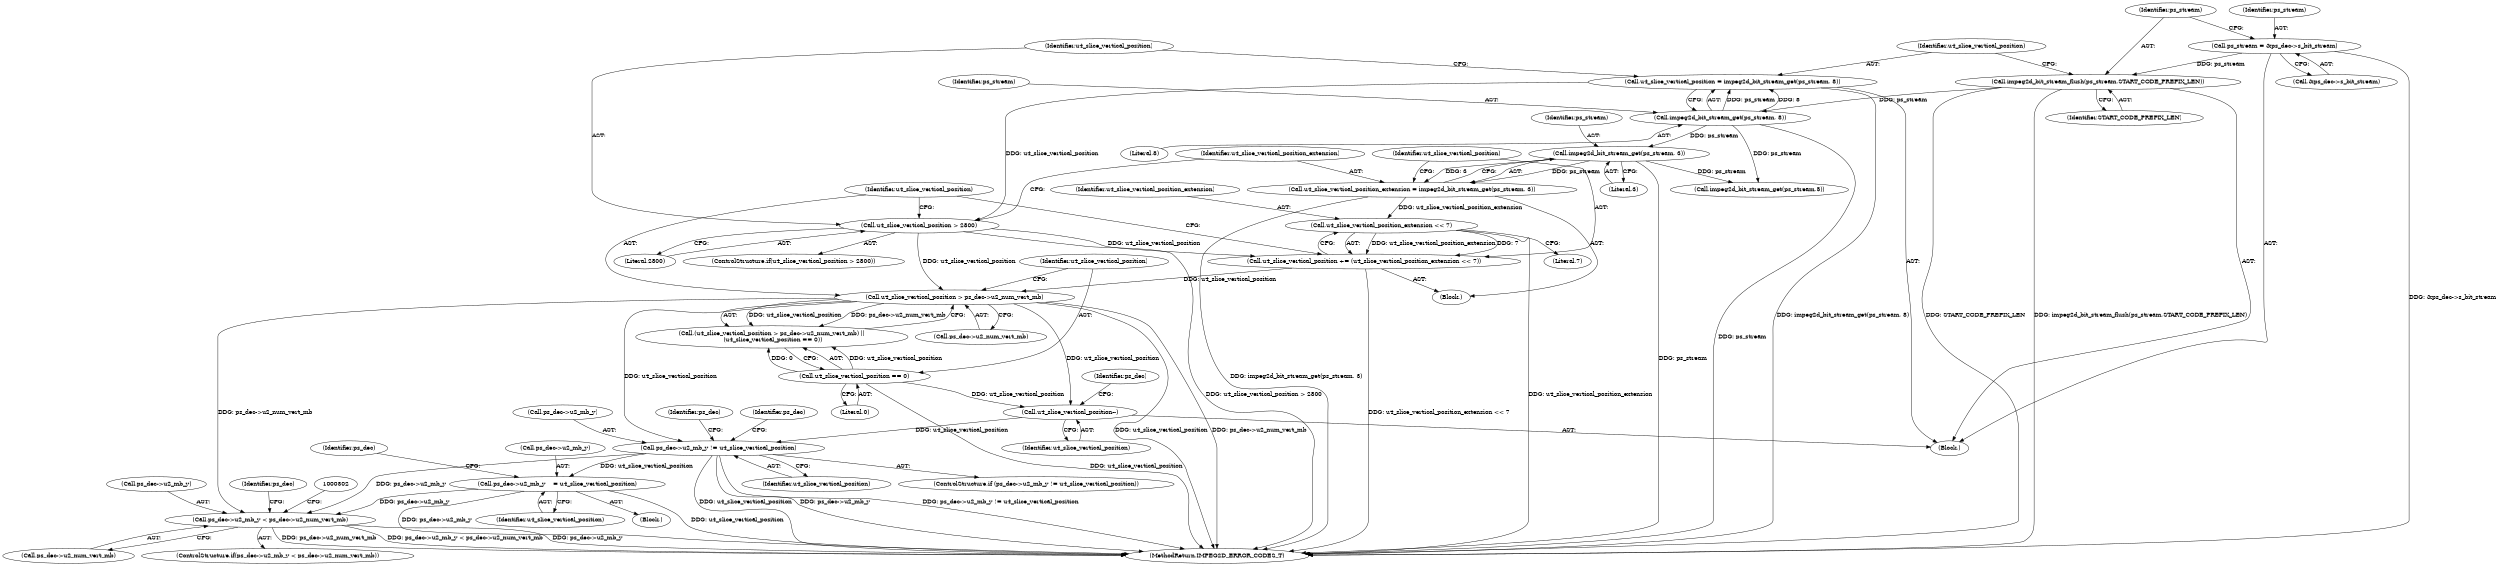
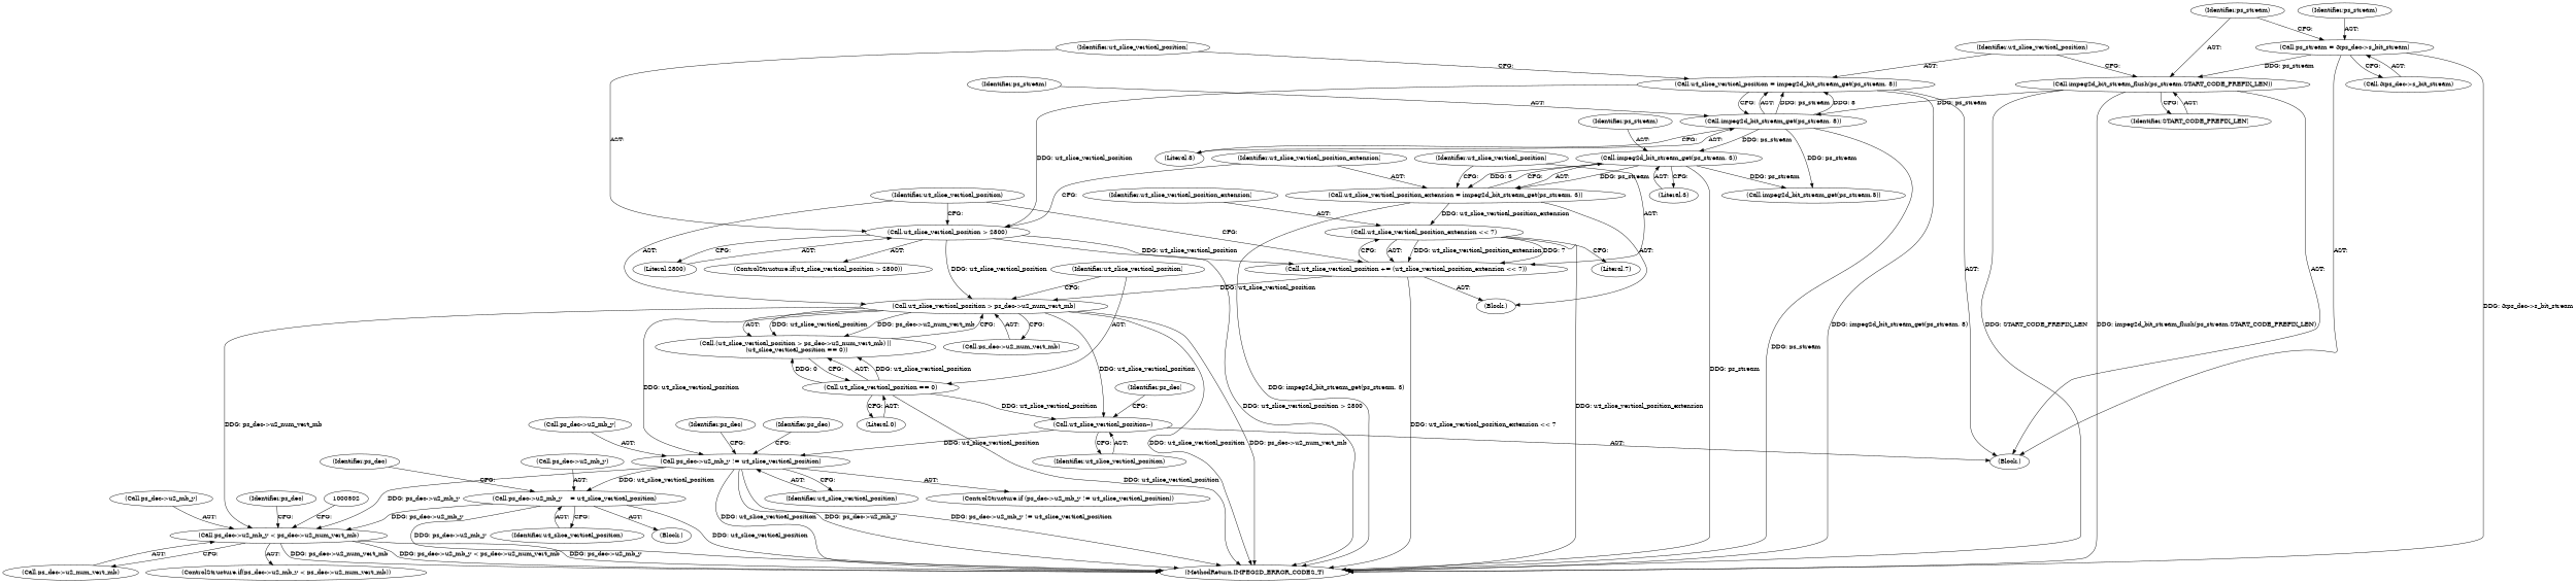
  digraph {
    fontname="DejaVu Serif"
    node [fontname="DejaVu Serif"]
    edge [fontname="DejaVu Serif"]
    n1 [label="(Call,ps_dec->u2_mb_y < ps_dec->u2_num_vert_mb)"]
    n2 [label="(Call,ps_dec->u2_num_vert_mb)"]
    n3 [label="(ControlStructure,if(ps_dec->u2_mb_y < ps_dec->u2_num_vert_mb))"]
    n4 [label="(MethodReturn,IMPEG2D_ERROR_CODES_T)"]
    n5 [label="(Call,ps_dec->u2_mb_y    = u4_slice_vertical_position)"]
    n6 [label="(Identifier,u4_slice_vertical_position)"]
    n7 [label="(Block,)"]
    n8 [label="(Call,ps_dec->u2_mb_y != u4_slice_vertical_position)"]
    n9 [label="(ControlStructure,if (ps_dec->u2_mb_y != u4_slice_vertical_position))"]
    n10 [label="(Identifier,u4_slice_vertical_position)"]
    n11 [label="(Call,u4_slice_vertical_position--)"]
    n12 [label="(Block,)"]
    n13 [label="(Identifier,u4_slice_vertical_position)"]
    n14 [label="(Call,u4_slice_vertical_position > ps_dec->u2_num_vert_mb)"]
    n15 [label="(Call,(u4_slice_vertical_position > ps_dec->u2_num_vert_mb) ||\n (u4_slice_vertical_position == 0))"]
    n16 [label="(Call,ps_dec->u2_num_vert_mb)"]
    n17 [label="(Call,u4_slice_vertical_position == 0)"]
    n18 [label="(Literal,0)"]
    n19 [label="(Call,u4_slice_vertical_position += (u4_slice_vertical_position_extension << 7))"]
    n20 [label="(Call,u4_slice_vertical_position_extension << 7)"]
    n21 [label="(Block,)"]
    n22 [label="(Literal,7)"]
    n23 [label="(Call,u4_slice_vertical_position_extension = impeg2d_bit_stream_get(ps_stream, 3))"]
    n24 [label="(Call,impeg2d_bit_stream_get(ps_stream, 3))"]
    n25 [label="(Call,impeg2d_bit_stream_get(ps_stream,5))"]
    n26 [label="(Literal,3)"]
    n27 [label="(Call,impeg2d_bit_stream_get(ps_stream, 8))"]
    n28 [label="(Call,u4_slice_vertical_position = impeg2d_bit_stream_get(ps_stream, 8))"]
    n29 [label="(Literal,8)"]
    n30 [label="(Call,u4_slice_vertical_position > 2800)"]
    n31 [label="(Call,impeg2d_bit_stream_flush(ps_stream,START_CODE_PREFIX_LEN))"]
    n32 [label="(Identifier,START_CODE_PREFIX_LEN)"]
    n33 [label="(Call,ps_stream = &ps_dec->s_bit_stream)"]
    n34 [label="(Call,&ps_dec->s_bit_stream)"]
    n35 [label="(ControlStructure,if(u4_slice_vertical_position > 2800))"]
    n36 [label="(Literal,2800)"]
    n37 [label="(Call,ps_dec->u2_mb_y)"]
    n38 [label="(Identifier,ps_stream)"]
    n39 [label="(Identifier,ps_stream)"]
    n40 [label="(Identifier,u4_slice_vertical_position)"]
    n41 [label="(Identifier,u4_slice_vertical_position)"]
    n42 [label="(Identifier,ps_dec)"]
    n43 [label="(Identifier,ps_dec)"]
    n44 [label="(Identifier,u4_slice_vertical_position)"]
    n45 [label="(Identifier,u4_slice_vertical_position_extension)"]
    n46 [label="(Identifier,ps_dec)"]
    n47 [label="(Identifier,u4_slice_vertical_position)"]
    n48 [label="(Identifier,ps_stream)"]
    n49 [label="(Identifier,u4_slice_vertical_position_extension)"]
    n50 [label="(Call,ps_dec->u2_mb_y)"]
    n51 [label="(Identifier,ps_stream)"]
    n52 [label="(Identifier,ps_dec)"]
    n53 [label="(Identifier,u4_slice_vertical_position)"]
    n54 [label="(Call,ps_dec->u2_mb_y)"]
    n55 [label="(Identifier,ps_dec)"]
    1000302
    n1 -> n2 [label="CFG: "]
    n1 -> n3 [label="AST: "]
    n1 -> n4 [label="DDG: ps_dec->u2_mb_y < ps_dec->u2_num_vert_mb"]
    n1 -> n4 [label="DDG: ps_dec->u2_mb_y"]
    n1 -> n4 [label="DDG: ps_dec->u2_num_vert_mb"]
    n2 -> n1 [label="AST: "]
    n5 -> n1 [label="DDG: ps_dec->u2_mb_y"]
    n5 -> n4 [label="DDG: u4_slice_vertical_position"]
    n5 -> n4 [label="DDG: ps_dec->u2_mb_y"]
    n5 -> n6 [label="CFG: "]
    n5 -> n7 [label="AST: "]
    n6 -> n5 [label="AST: "]
    n8 -> n1 [label="DDG: ps_dec->u2_mb_y"]
    n8 -> n4 [label="DDG: ps_dec->u2_mb_y != u4_slice_vertical_position"]
    n8 -> n4 [label="DDG: u4_slice_vertical_position"]
    n8 -> n4 [label="DDG: ps_dec->u2_mb_y"]
    n8 -> n5 [label="DDG: u4_slice_vertical_position"]
    n8 -> n9 [label="AST: "]
    n8 -> n10 [label="CFG: "]
    n10 -> n8 [label="AST: "]
    n11 -> n8 [label="DDG: u4_slice_vertical_position"]
    n11 -> n12 [label="AST: "]
    n11 -> n13 [label="CFG: "]
    n13 -> n11 [label="AST: "]
    n14 -> n1 [label="DDG: ps_dec->u2_num_vert_mb"]
    n14 -> n4 [label="DDG: u4_slice_vertical_position"]
    n14 -> n4 [label="DDG: ps_dec->u2_num_vert_mb"]
    n14 -> n8 [label="DDG: u4_slice_vertical_position"]
    n14 -> n11 [label="DDG: u4_slice_vertical_position"]
    n14 -> n15 [label="AST: "]
    n14 -> n15 [label="DDG: u4_slice_vertical_position"]
    n14 -> n15 [label="DDG: ps_dec->u2_num_vert_mb"]
    n14 -> n16 [label="CFG: "]
    n15 -> n14 [label="CFG: "]
    n15 -> n17 [label="CFG: "]
    n16 -> n14 [label="AST: "]
    n17 -> n4 [label="DDG: u4_slice_vertical_position"]
    n17 -> n11 [label="DDG: u4_slice_vertical_position"]
    n17 -> n15 [label="AST: "]
    n17 -> n15 [label="DDG: u4_slice_vertical_position"]
    n17 -> n15 [label="DDG: 0"]
    n17 -> n18 [label="CFG: "]
    n18 -> n17 [label="AST: "]
    n19 -> n4 [label="DDG: u4_slice_vertical_position_extension << 7"]
    n19 -> n14 [label="DDG: u4_slice_vertical_position"]
    n19 -> n20 [label="CFG: "]
    n19 -> n21 [label="AST: "]
    n20 -> n4 [label="DDG: u4_slice_vertical_position_extension"]
    n20 -> n19 [label="AST: "]
    n20 -> n19 [label="DDG: u4_slice_vertical_position_extension"]
    n20 -> n19 [label="DDG: 7"]
    n20 -> n22 [label="CFG: "]
    n23 -> n4 [label="DDG: impeg2d_bit_stream_get(ps_stream, 3)"]
    n23 -> n20 [label="DDG: u4_slice_vertical_position_extension"]
    n23 -> n21 [label="AST: "]
    n23 -> n24 [label="CFG: "]
    n24 -> n4 [label="DDG: ps_stream"]
    n24 -> n23 [label="AST: "]
    n24 -> n23 [label="DDG: ps_stream"]
    n24 -> n23 [label="DDG: 3"]
    n24 -> n25 [label="DDG: ps_stream"]
    n24 -> n26 [label="CFG: "]
    n26 -> n24 [label="AST: "]
    n27 -> n4 [label="DDG: ps_stream"]
    n27 -> n24 [label="DDG: ps_stream"]
    n27 -> n25 [label="DDG: ps_stream"]
    n27 -> n28 [label="AST: "]
    n27 -> n28 [label="DDG: ps_stream"]
    n27 -> n28 [label="DDG: 8"]
+   n27 -> n29 [label="CFG: "]
    n28 -> n4 [label="DDG: impeg2d_bit_stream_get(ps_stream, 8)"]
    n28 -> n12 [label="AST: "]
    n28 -> n27 [label="CFG: "]
    n28 -> n30 [label="DDG: u4_slice_vertical_position"]
    n29 -> n27 [label="AST: "]
    n30 -> n4 [label="DDG: u4_slice_vertical_position > 2800"]
    n30 -> n14 [label="DDG: u4_slice_vertical_position"]
    n30 -> n19 [label="DDG: u4_slice_vertical_position"]
    n30 -> n35 [label="AST: "]
    n30 -> n36 [label="CFG: "]
    n31 -> n4 [label="DDG: impeg2d_bit_stream_flush(ps_stream,START_CODE_PREFIX_LEN)"]
    n31 -> n4 [label="DDG: START_CODE_PREFIX_LEN"]
    n31 -> n12 [label="AST: "]
    n31 -> n27 [label="DDG: ps_stream"]
    n31 -> n32 [label="CFG: "]
    n32 -> n31 [label="AST: "]
    n33 -> n4 [label="DDG: &ps_dec->s_bit_stream"]
    n33 -> n12 [label="AST: "]
    n33 -> n31 [label="DDG: ps_stream"]
    n33 -> n34 [label="CFG: "]
    n34 -> n33 [label="AST: "]
    n36 -> n30 [label="AST: "]
    n37 -> n1 [label="AST: "]
    n38 -> n27 [label="AST: "]
    n39 -> n33 [label="AST: "]
    n40 -> n28 [label="AST: "]
    n40 -> n31 [label="CFG: "]
    n41 -> n28 [label="CFG: "]
    n41 -> n30 [label="AST: "]
    n42 -> n8 [label="CFG: "]
    n43 -> n8 [label="CFG: "]
    n44 -> n14 [label="CFG: "]
    n44 -> n17 [label="AST: "]
    n45 -> n23 [label="AST: "]
    n45 -> n30 [label="CFG: "]
    n46 -> n1 [label="CFG: "]
    n47 -> n14 [label="AST: "]
    n47 -> n19 [label="CFG: "]
    n47 -> n30 [label="CFG: "]
    n48 -> n24 [label="AST: "]
    n49 -> n20 [label="AST: "]
    n50 -> n5 [label="AST: "]
    n51 -> n31 [label="AST: "]
    n51 -> n33 [label="CFG: "]
    n52 -> n11 [label="CFG: "]
    n53 -> n19 [label="AST: "]
    n53 -> n23 [label="CFG: "]
    n54 -> n8 [label="AST: "]
    n55 -> n5 [label="CFG: "]
    1000302 -> n1 [label="CFG: "]
  }
